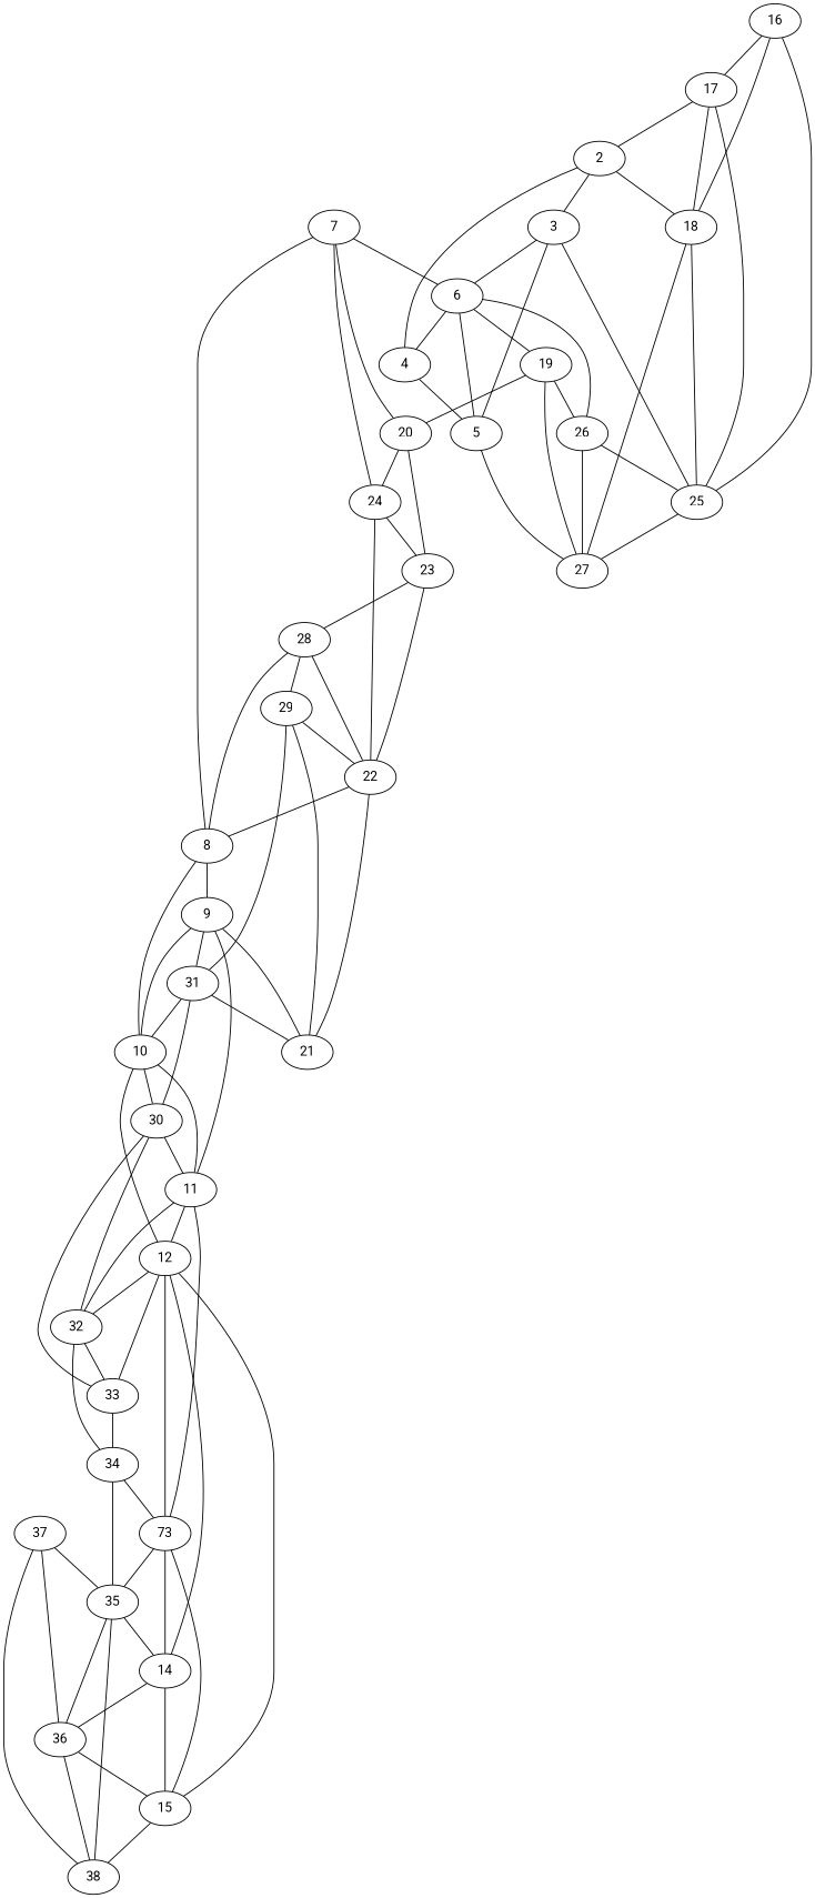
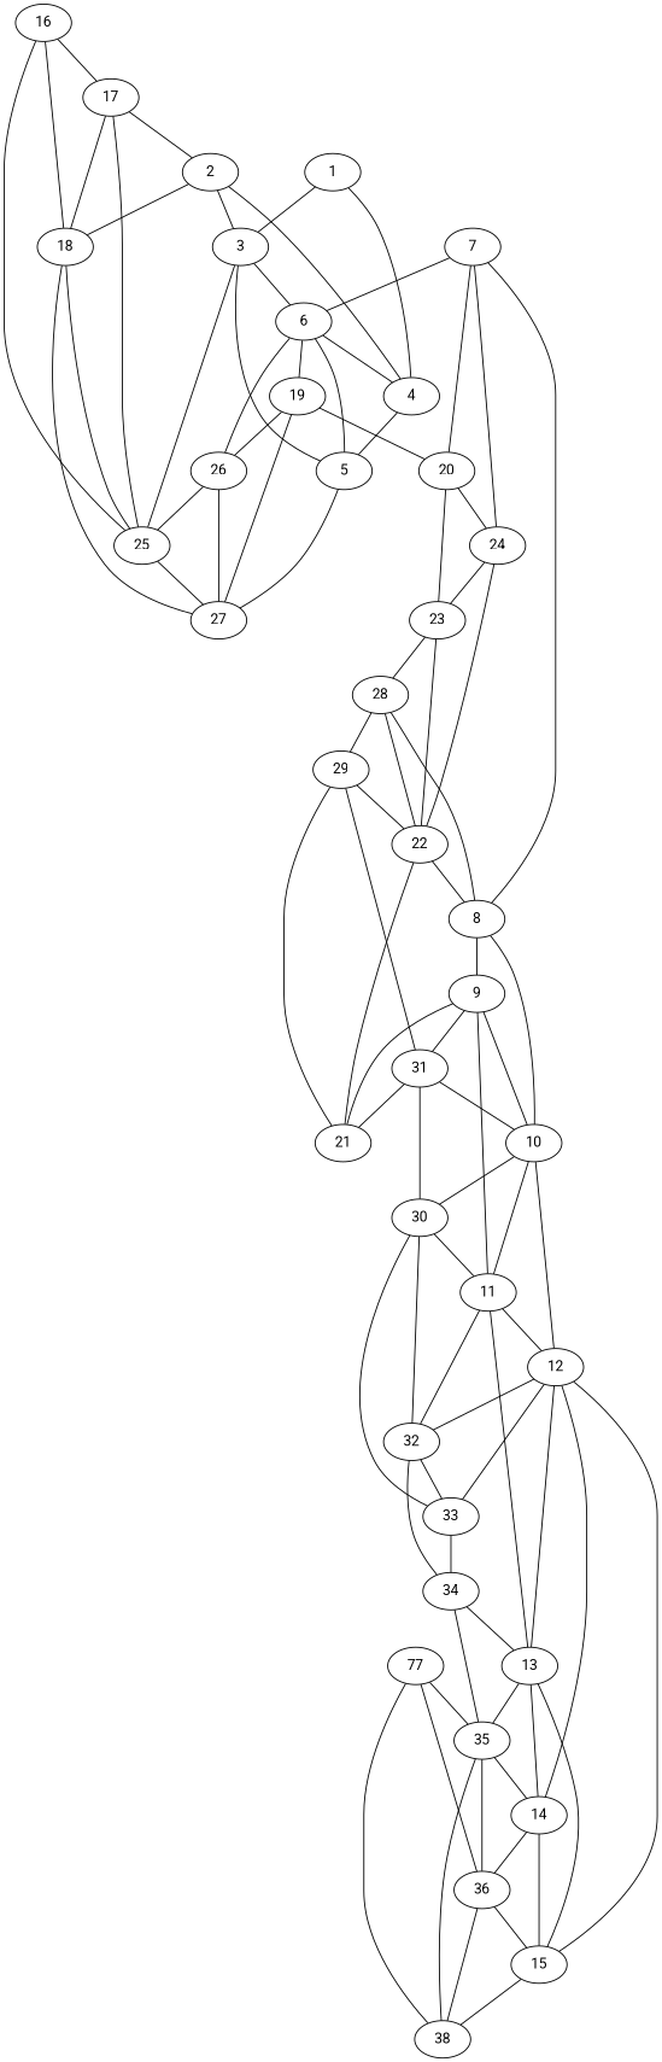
  graph {
    fontname=Roboto
    node [aaLength=3 fontname=Roboto type=1]
    edge [distance0=1.0 fontname=Roboto frequency=1 type0=2]
+   1 [aaLength=13 sequence=SHMQKPIKKDPNR type=0]
    3 [aaLength=5 sequence=ILRRI type=0]
    4 [aaLength=8 sequence=RDHEEVLF type=0]
    2 [aaLength=20 sequence=ILEEAEIIDQRYPVKGMHVW type=0]
    18 [aaLength=2 sequence=GF]
    5 [sequence=PLL type=0]
    6 [aaLength=13 sequence=YWVTHGGLSKLQR type=0]
    27 [aaLength=5 sequence=PEDEL]
    25 [sequence=TLK]
    19 [aaLength=10 sequence=SETVMYPMFA]
    20 [aaLength=12 sequence=QVVNTFRYETKH]
    26 [aaLength=9 sequence=EAIHVKGFE]
    24 [aaLength=4 sequence=QVER]
    23 [aaLength=8 sequence=LGIPYLIT]
    7 [aaLength=23 sequence=RPLIRVREITTFKEAHTIHATAS type=0]
    8 [aaLength=8 sequence=FDTLMPDG type=0]
    9 [aaLength=11 sequence=KFETPEGDHEY type=0]
    10 [aaLength=18 sequence=CLPPDVAAHQVVIVPIIF type=0]
    28 [sequence=TLQ]
    22 [aaLength=11 sequence=DKFPGSEYTVA]
    11 [aaLength=12 sequence=ELRSRLEAAGFR type=0]
    31 [aaLength=5 sequence=IAIHG]
    12 [aaLength=6 sequence=RAGRKY type=0]
    30 [sequence=EEV]
    29 [sequence=NLG]
    32 [aaLength=5 sequence=DDRDI]
    21 [aaLength=7 sequence=TFARTFE]
    33 [aaLength=6 sequence=WEMRGV]
    34 [aaLength=5 sequence=IGPRD]
-   13 [aaLength=27 sequence=KGAAVISRRDTGEKVTADLQGIEETLR type=0 label=73]
+   13 [aaLength=27 sequence=KGAAVISRRDTGEKVTADLQGIEETLR type=0]
    35 [sequence=LMK]
    14 [aaLength=13 sequence=LENLRTRAWERME type=0]
    36 [aaLength=6 sequence=EIREAE]
    38 [aaLength=7 sequence=SFMWCGE]
    15 [aaLength=13 sequence=EEASRIVDEKRGI type=0]
    16 [aaLength=2 sequence=GE]
    17 [aaLength=2 sequence=HN]
-   37 [aaLength=6 sequence=ILGIQE]
+   37 [aaLength=6 sequence=ILGIQE label=77]
+   1 -- 3 [distance0=67.25777]
+   1 -- 4 [distance0=71.3866 type0=3]
    3 -- 5 [distance0=19.86414]
    3 -- 6 [distance0=38.66162 type0=3]
    4 -- 5 [distance0=8.680888 distance1=0.0 frequency=2 type0=1 type1=5]
    2 -- 3 [distance0=44.71084]
    2 -- 4 [distance0=49.86376 type0=3]
    2 -- 18 [distance0=3.0 type0=4]
    18 -- 27 [distance0=29.0 type0=3]
    18 -- 25 [distance0=7.0 distance1=5.0 frequency=2 type0=1 type1=4]
    5 -- 27 [type0=4]
    6 -- 4 [distance0=34.2724]
    6 -- 5 [distance0=28.83264 type0=1]
    6 -- 19 [distance0=7.0 type0=4]
    25 -- 3 [distance0=0.0 type0=5]
    25 -- 27 [distance0=22.0]
    19 -- 27 [distance0=39.0 type0=3]
    19 -- 20 [distance0=24.0 distance1=14.0 frequency=2 type0=1 type1=4]
    19 -- 26 [distance0=32.0]
    20 -- 24 [distance0=40.0]
    20 -- 23 [distance0=55.0 type0=3]
    26 -- 6 [distance0=3.0 type0=4]
    26 -- 27 [distance0=7.0 type0=1]
    26 -- 25 [distance0=29.0]
    24 -- 23 [distance0=15.0 distance1=11.0 frequency=2 type0=1 type1=4]
    24 -- 22 [distance0=28.0]
    23 -- 28 [distance0=33.0 type0=3]
    7 -- 6 [distance0=61.54266 type0=1]
    7 -- 20 [distance0=76.78871 type0=3]
    7 -- 24 [distance0=4.0 type0=4]
    7 -- 8 [distance0=68.45893]
    8 -- 9 [distance0=37.09454 type0=1]
    8 -- 10 [distance0=76.64947 type0=3]
    8 -- 28 [type0=4]
    9 -- 10 [distance0=46.12045]
    9 -- 11 [distance0=68.42098 type0=3]
    9 -- 31 [distance0=16.0 type0=4]
    10 -- 11 [distance0=33.98288 type0=1]
    10 -- 12 [distance0=51.63044 type0=3]
    10 -- 30 [distance0=4.0 type0=4]
    28 -- 29 [distance0=8.0 distance1=5.0 frequency=2 type0=1 type1=4]
    22 -- 23 [distance0=13.0 type0=1]
    22 -- 8 [distance0=0.0 type0=5]
    22 -- 28 [distance0=20.0]
    11 -- 12 [distance0=27.20593 type0=1]
    11 -- 32 [distance0=3.0 type0=4]
    31 -- 10 [distance0=5.0 type0=4]
    31 -- 30 [distance0=32.0 type0=1]
    31 -- 29 [distance0=39.0 type0=3]
    31 -- 21 [distance0=35.0]
    12 -- 32 [distance0=49.54109 type0=3]
    12 -- 33 [distance0=2.0 type0=4]
    30 -- 11 [distance0=5.0 type0=4]
    30 -- 32 [distance0=23.0 type0=1]
    30 -- 33 [distance0=36.0 type0=3]
    29 -- 22 [distance0=28.0 type0=3]
    32 -- 33 [distance0=13.0 type0=1]
    21 -- 9 [type0=4]
    21 -- 22 [distance0=32.0 type0=3]
    21 -- 29 [distance0=4.0 type0=1]
    33 -- 34 [distance0=11.0 distance1=5.0 frequency=2 type0=1 type1=4]
    34 -- 32 [distance0=24.0]
    34 -- 13 [distance0=2.0 type0=4]
    13 -- 11 [distance0=46.00806]
    13 -- 12 [distance0=31.38694 type0=1]
    13 -- 35 [type0=4]
    35 -- 34 [distance0=35.0]
    35 -- 14 [distance0=2.0 type0=4]
    35 -- 36 [distance0=19.0 type0=1]
    35 -- 38 [distance0=41.0 type0=3]
    14 -- 12 [distance0=76.59232 type0=3]
    14 -- 13 [distance0=47.53388]
    14 -- 36 [type0=4]
    14 -- 15 [distance0=25.76318 type0=1]
    36 -- 38 [distance0=22.0]
    36 -- 15 [distance0=2.0 type0=4]
    15 -- 12 [distance0=97.58289 type0=3]
    15 -- 13 [distance0=66.61644]
    15 -- 38 [type0=4]
    16 -- 18 [distance0=36.0]
    16 -- 25 [distance0=43.0 type0=3]
    16 -- 17 [distance0=11.0 distance1=9.0 frequency=2 type0=1 type1=4]
    17 -- 2 [distance0=0.0 type0=5]
    17 -- 18 [distance0=25.0]
    17 -- 25 [distance0=32.0 type0=3]
    37 -- 35 [distance0=62.0 type0=3]
    37 -- 36 [distance0=43.0]
    37 -- 38 [distance0=21.0 type0=1]
  }
